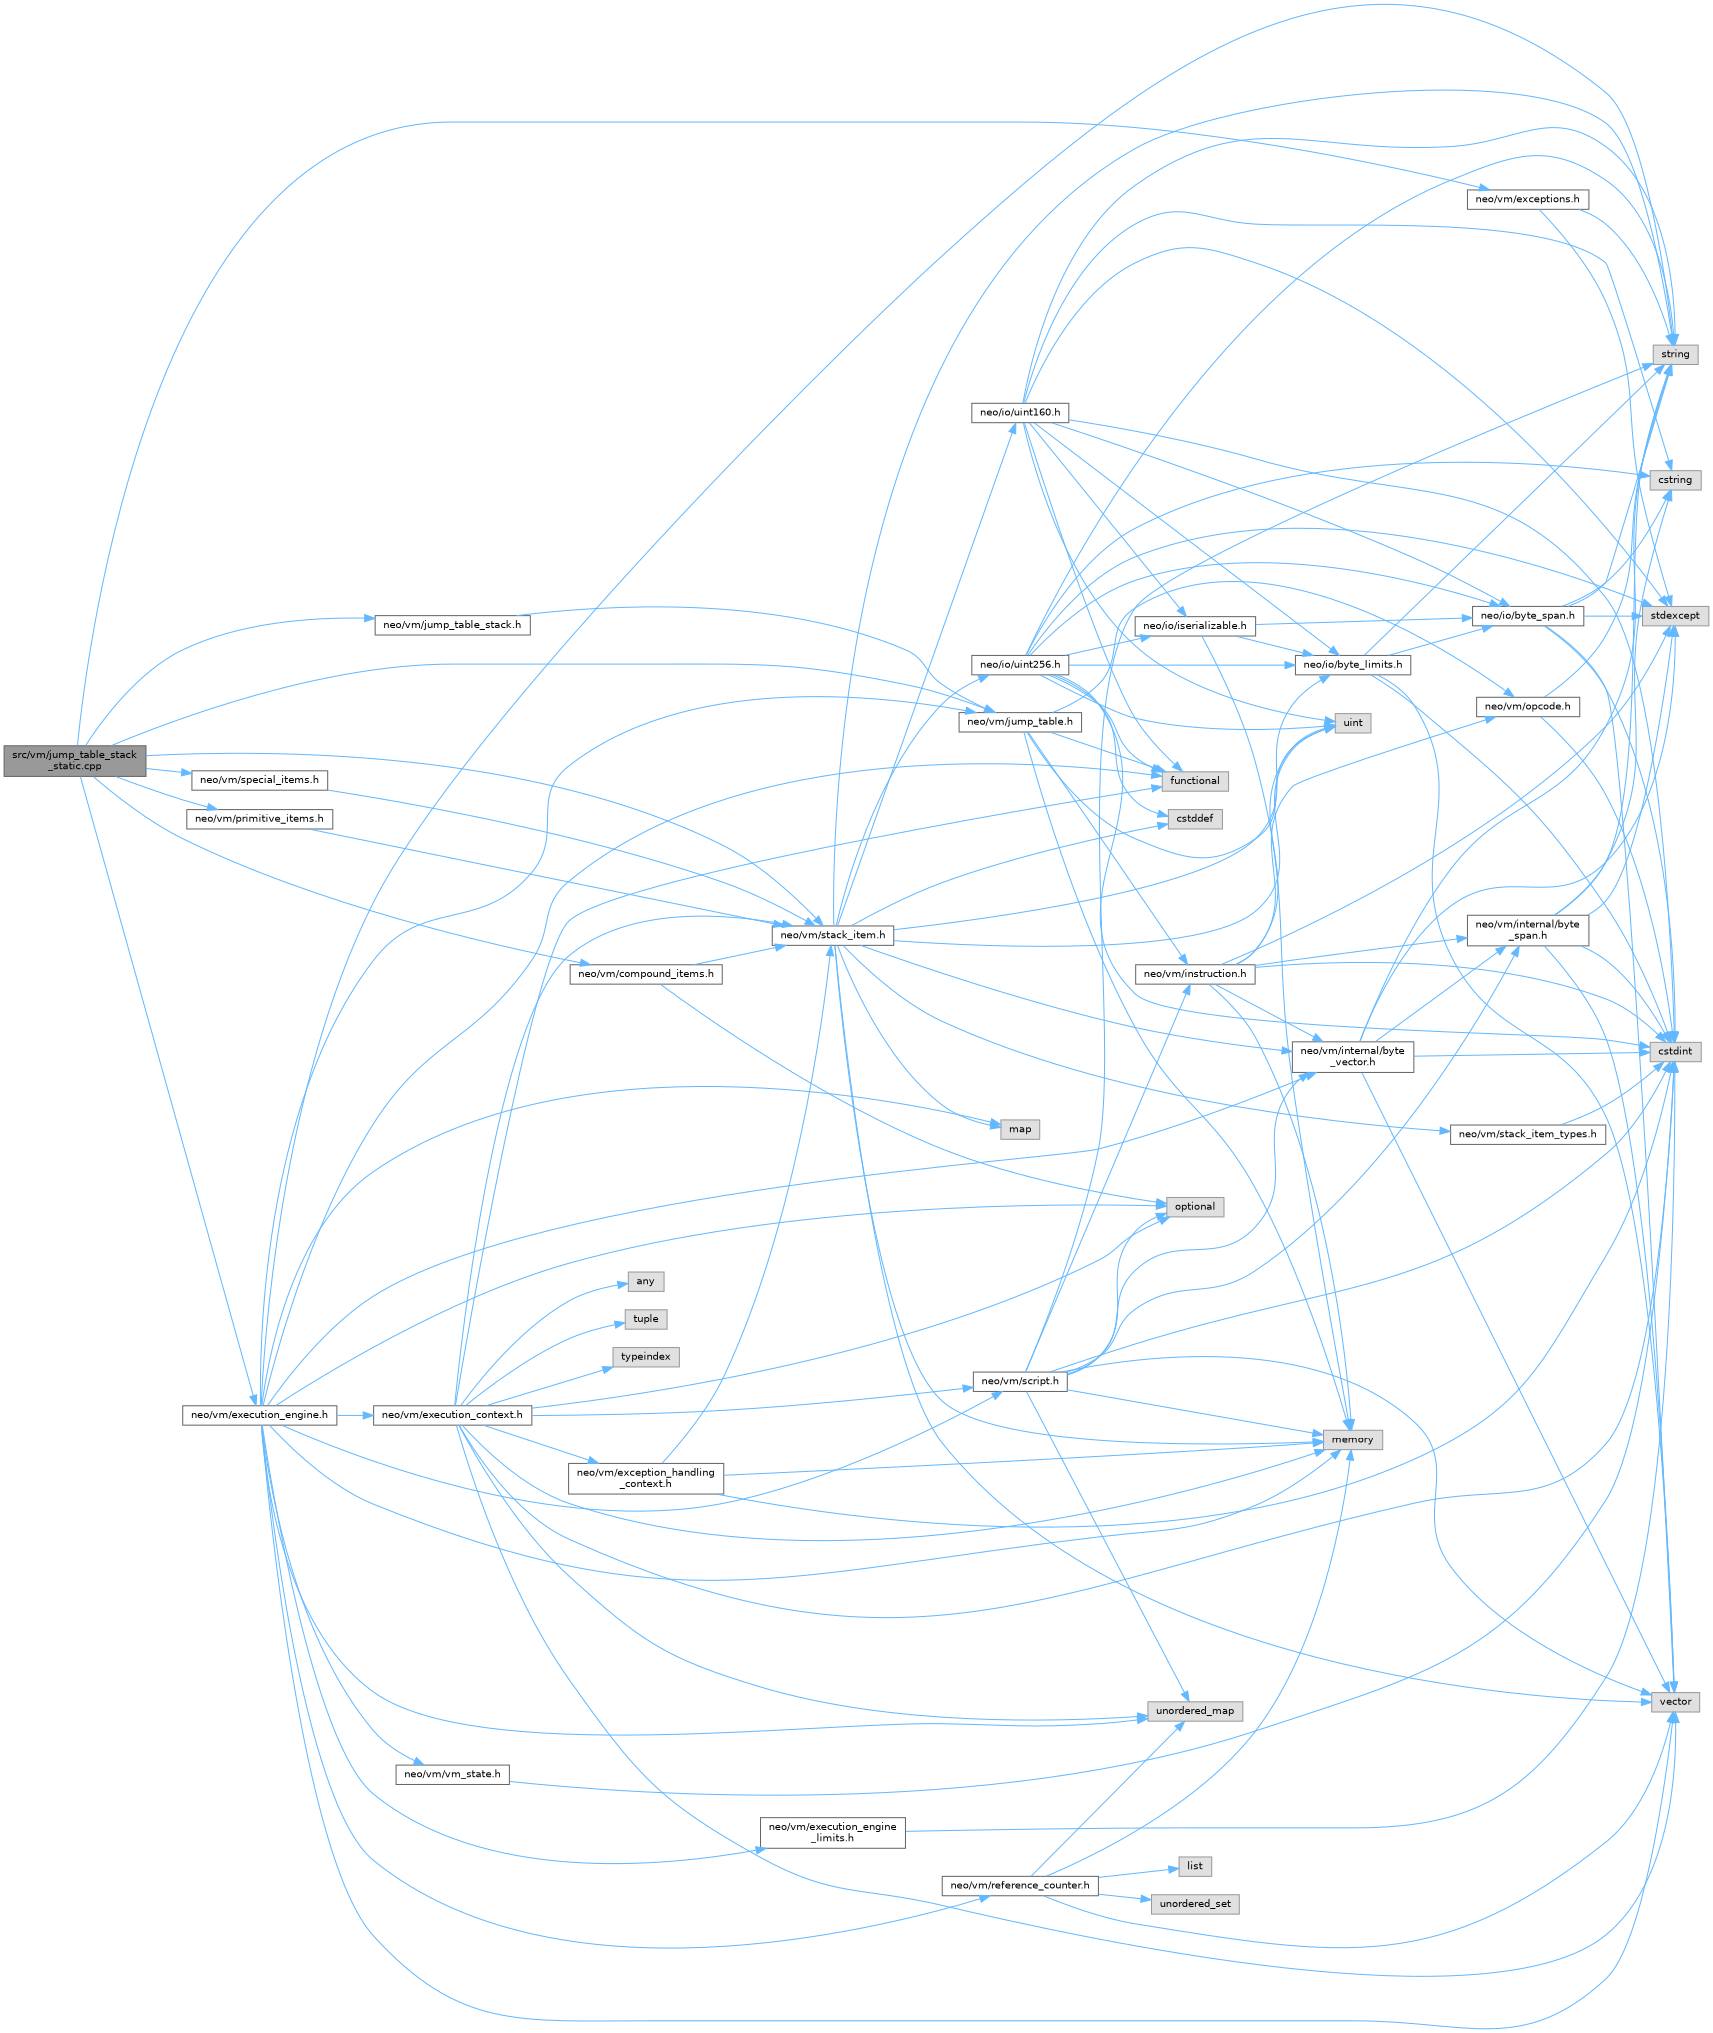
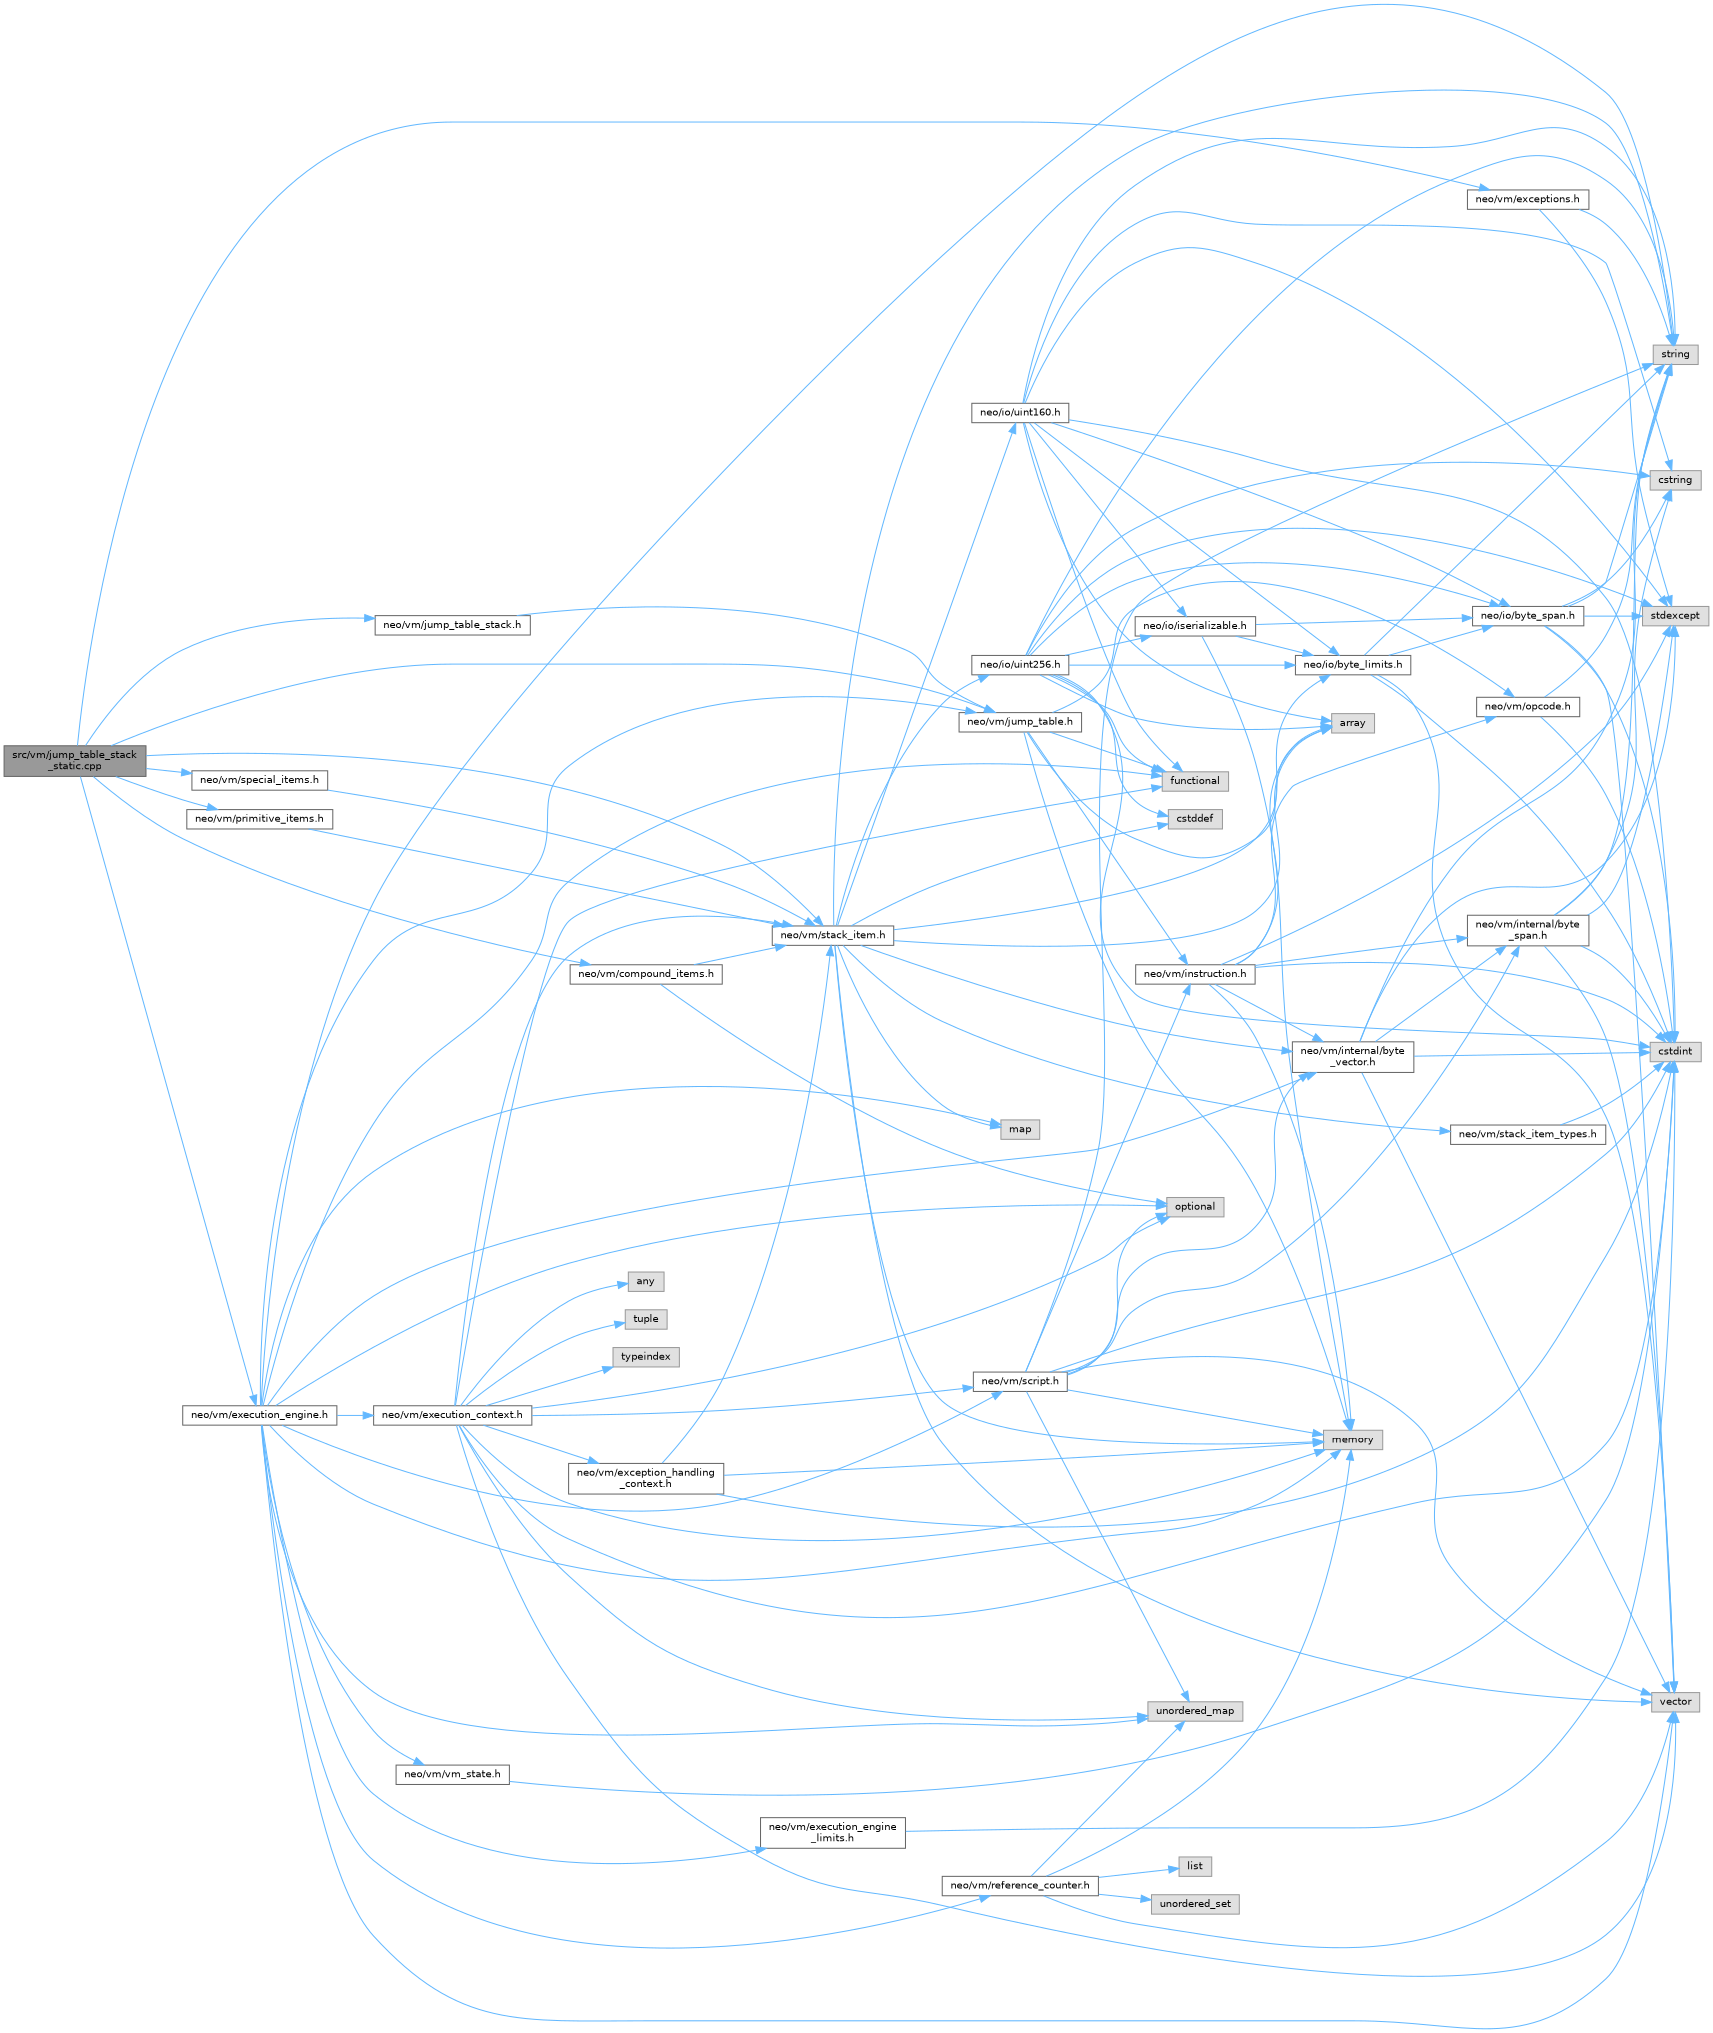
  digraph {
    rankdir=LR
    node [color=grey40 fillcolor=white fontname=Helvetica fontsize=10 shape=box style=filled]
    edge [color=steelblue1 fontname=Helvetica fontsize=10 labelfontname=Helvetica labelfontsize=10 style=solid]
    n1 [color=gray40 fillcolor=grey60 fontcolor=black height=0.2 label="src/vm/jump_table_stack\l_static.cpp" width=0.4]
    n2 [height=0.2 label="neo/vm/compound_items.h" width=0.4]
    n3 [height=0.2 label="neo/vm/stack_item.h" width=0.4]
    n4 [height=0.2 label="neo/vm/exceptions.h" width=0.4]
    n5 [height=0.2 label="neo/vm/execution_engine.h" width=0.4]
    n6 [height=0.2 label="neo/vm/jump_table.h" width=0.4]
    n7 [height=0.2 label="neo/vm/jump_table_stack.h" width=0.4]
    n8 [height=0.2 label="neo/vm/primitive_items.h" width=0.4]
    n9 [height=0.2 label="neo/vm/special_items.h" width=0.4]
    n10 [color=grey60 fillcolor="#E0E0E0" height=0.2 label=optional width=0.4]
    n11 [height=0.2 label="neo/io/byte_limits.h" width=0.4]
    n12 [color=grey60 fillcolor="#E0E0E0" height=0.2 label=string width=0.4]
    n13 [color=grey60 fillcolor="#E0E0E0" height=0.2 label=vector width=0.4]
    n14 [height=0.2 label="neo/io/uint160.h" width=0.4]
    n15 [color=grey60 fillcolor="#E0E0E0" height=0.2 label=memory width=0.4]
-   n16 [color=grey60 fillcolor="#E0E0E0" height=0.2 label=uint width=0.4]
+   n16 [color=grey60 fillcolor="#E0E0E0" height=0.2 label=array width=0.4]
    n17 [height=0.2 label="neo/io/uint256.h" width=0.4]
    n18 [color=grey60 fillcolor="#E0E0E0" height=0.2 label=cstddef width=0.4]
    n19 [height=0.2 label="neo/vm/internal/byte\l_vector.h" width=0.4]
    n20 [height=0.2 label="neo/vm/stack_item_types.h" width=0.4]
    n21 [color=grey60 fillcolor="#E0E0E0" height=0.2 label=map width=0.4]
    n22 [color=grey60 fillcolor="#E0E0E0" height=0.2 label=stdexcept width=0.4]
    n23 [color=grey60 fillcolor="#E0E0E0" height=0.2 label=functional width=0.4]
    n24 [height=0.2 label="neo/vm/execution_context.h" width=0.4]
    n25 [height=0.2 label="neo/vm/script.h" width=0.4]
    n26 [color=grey60 fillcolor="#E0E0E0" height=0.2 label=unordered_map width=0.4]
    n27 [height=0.2 label="neo/vm/execution_engine\l_limits.h" width=0.4]
    n28 [height=0.2 label="neo/vm/reference_counter.h" width=0.4]
    n29 [height=0.2 label="neo/vm/vm_state.h" width=0.4]
    n30 [height=0.2 label="neo/vm/instruction.h" width=0.4]
    n31 [height=0.2 label="neo/vm/opcode.h" width=0.4]
    n32 [height=0.2 label="neo/io/byte_span.h" width=0.4]
    n33 [color=grey60 fillcolor="#E0E0E0" height=0.2 label=cstdint width=0.4]
    n34 [color=grey60 fillcolor="#E0E0E0" height=0.2 label=cstring width=0.4]
    n35 [height=0.2 label="neo/io/iserializable.h" width=0.4]
    n36 [height=0.2 label="neo/vm/internal/byte\l_span.h" width=0.4]
    n37 [height=0.2 label="neo/vm/exception_handling\l_context.h" width=0.4]
    n38 [color=grey60 fillcolor="#E0E0E0" height=0.2 label=any width=0.4]
    n39 [color=grey60 fillcolor="#E0E0E0" height=0.2 label=tuple width=0.4]
    n40 [color=grey60 fillcolor="#E0E0E0" height=0.2 label=typeindex width=0.4]
    n41 [color=grey60 fillcolor="#E0E0E0" height=0.2 label=list width=0.4]
    n42 [color=grey60 fillcolor="#E0E0E0" height=0.2 label=unordered_set width=0.4]
    n1 -> n2
    n1 -> n3
    n1 -> n4
    n1 -> n5
    n1 -> n6
    n1 -> n7
    n1 -> n8
    n1 -> n9
    n2 -> n3
    n2 -> n10
    n3 -> n11
    n3 -> n12
    n3 -> n13
    n3 -> n14
    n3 -> n15
    n3 -> n16
    n3 -> n17
    n3 -> n18
    n3 -> n19
    n3 -> n20
    n3 -> n21
    n4 -> n12
    n4 -> n22
    n5 -> n6
    n5 -> n10
    n5 -> n12
    n5 -> n13
    n5 -> n15
    n5 -> n19
    n5 -> n21
    n5 -> n23
    n5 -> n24
    n5 -> n25
    n5 -> n26
    n5 -> n27
    n5 -> n28
    n5 -> n29
    n6 -> n15
    n6 -> n16
    n6 -> n23
    n6 -> n30
    n6 -> n31
    n7 -> n6
    n8 -> n3
    n9 -> n3
    n11 -> n12
    n11 -> n13
    n11 -> n32
    n11 -> n33
    n14 -> n11
    n14 -> n12
    n14 -> n16
    n14 -> n22
    n14 -> n23
    n14 -> n32
    n14 -> n33
    n14 -> n34
    n14 -> n35
    n17 -> n11
    n17 -> n12
    n17 -> n16
    n17 -> n18
    n17 -> n22
    n17 -> n23
    n17 -> n32
    n17 -> n33
    n17 -> n34
    n17 -> n35
    n19 -> n12
    n19 -> n13
    n19 -> n22
    n19 -> n33
    n19 -> n36
    n20 -> n33
    n24 -> n3
    n24 -> n10
    n24 -> n13
    n24 -> n15
    n24 -> n23
    n24 -> n25
    n24 -> n26
    n24 -> n33
    n24 -> n37
    n24 -> n38
    n24 -> n39
    n24 -> n40
    n25 -> n10
    n25 -> n12
    n25 -> n13
    n25 -> n15
    n25 -> n19
    n25 -> n26
    n25 -> n30
    n25 -> n33
    n25 -> n36
    n27 -> n33
    n28 -> n13
    n28 -> n15
    n28 -> n26
    n28 -> n41
    n28 -> n42
    n29 -> n33
    n30 -> n15
    n30 -> n16
    n30 -> n19
    n30 -> n22
    n30 -> n31
    n30 -> n33
    n30 -> n36
    n31 -> n12
    n31 -> n33
    n32 -> n12
    n32 -> n13
    n32 -> n22
    n32 -> n33
    n32 -> n34
    n35 -> n11
    n35 -> n15
    n35 -> n32
    n36 -> n12
    n36 -> n13
    n36 -> n22
    n36 -> n33
    n36 -> n34
    n37 -> n3
    n37 -> n15
    n37 -> n33
  }
